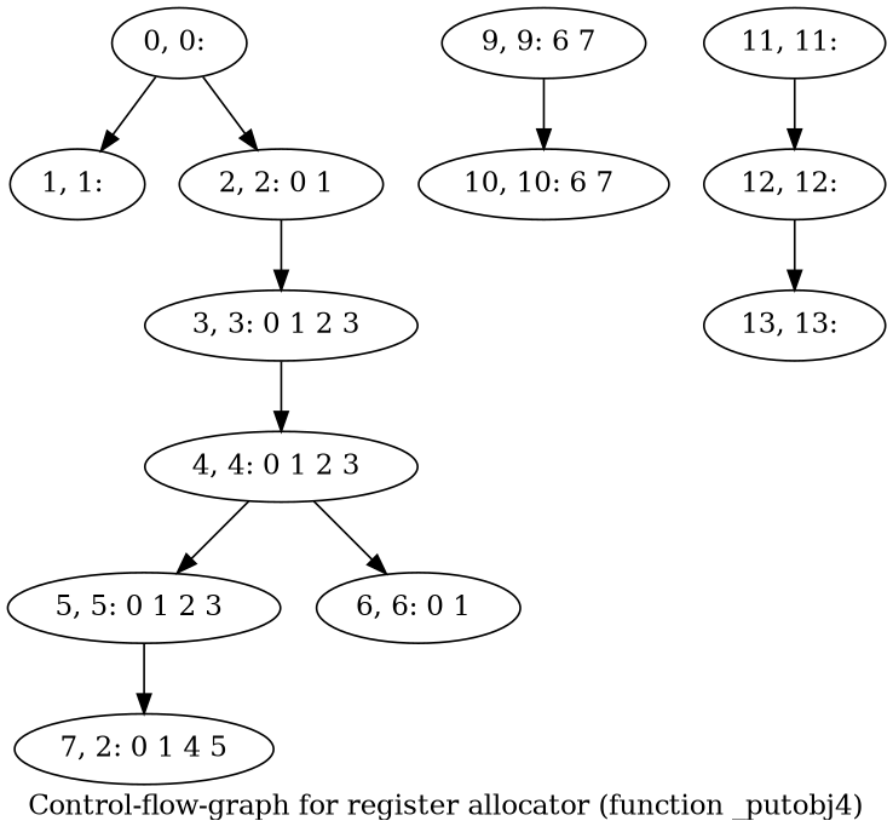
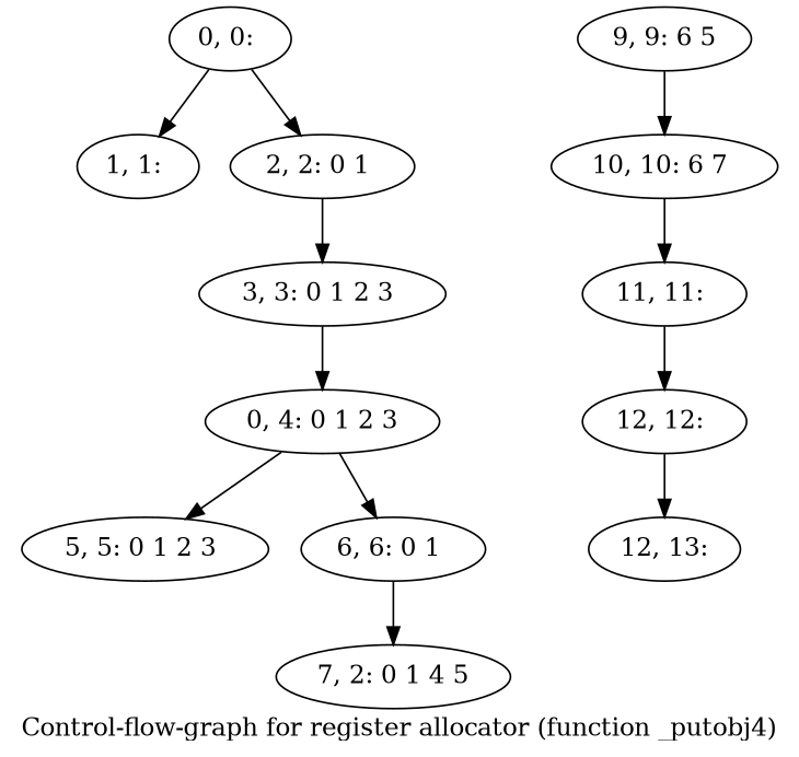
  digraph {
    label="Control-flow-graph for register allocator (function _putobj4)"
    n1 [label="0, 0: "]
    n2 [label="1, 1: "]
    n3 [label="2, 2: 0 1 "]
    n4 [label="3, 3: 0 1 2 3 "]
-   n5 [label="4, 4: 0 1 2 3 "]
+   n5 [label="0, 4: 0 1 2 3"]
    n6 [label="5, 5: 0 1 2 3 "]
    n7 [label="6, 6: 0 1 "]
    n8 [label="7, 2: 0 1 4 5"]
-   n9 [label="9, 9: 6 7 "]
+   n9 [label="9, 9: 6 5"]
    n10 [label="10, 10: 6 7 "]
    n11 [label="11, 11: "]
    n12 [label="12, 12: "]
-   n13 [label="13, 13: "]
+   n13 [label="12, 13:"]
    n1 -> n2
    n1 -> n3
    n3 -> n4
    n4 -> n5
    n5 -> n6
    n5 -> n7
-   n6 -> n8
+   n7 -> n8
    n9 -> n10
+   n10 -> n11
    n11 -> n12
    n12 -> n13
  }
